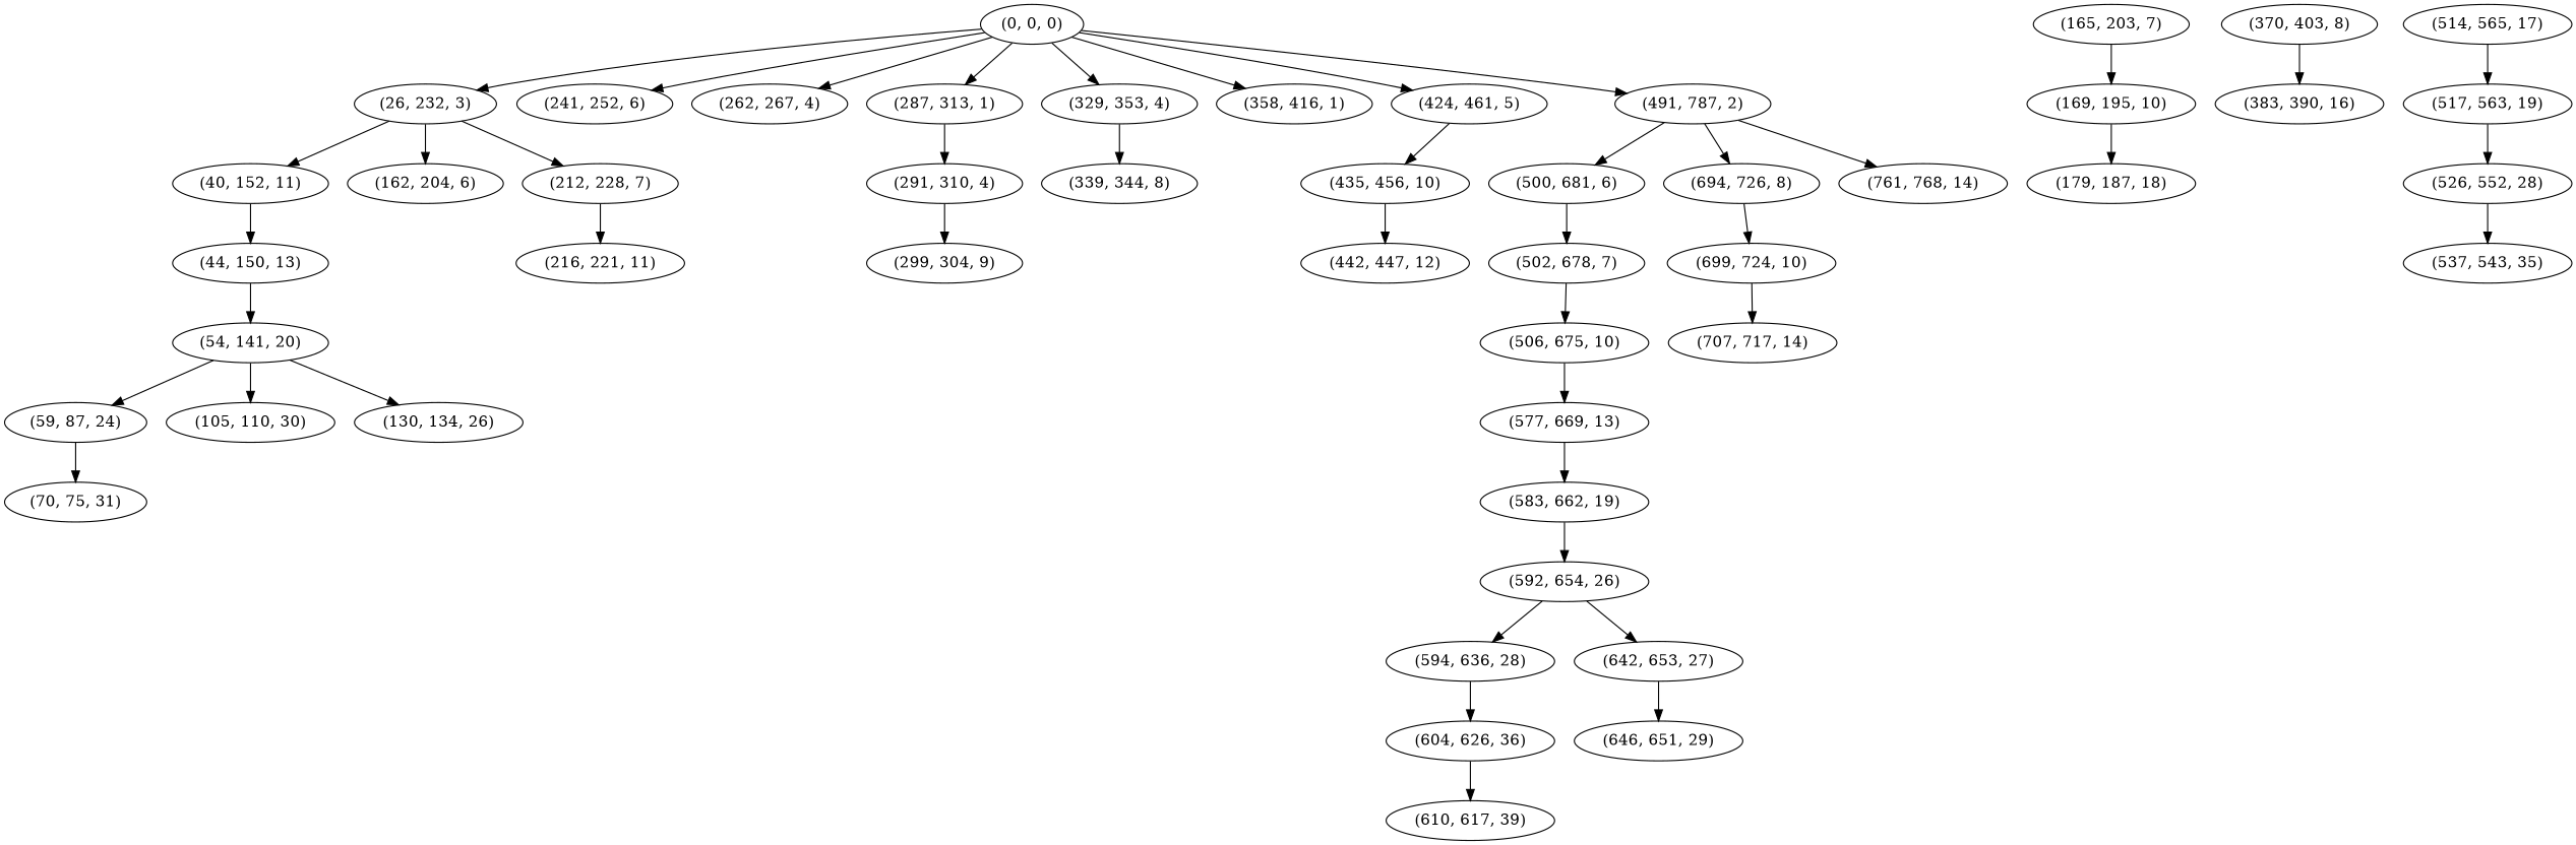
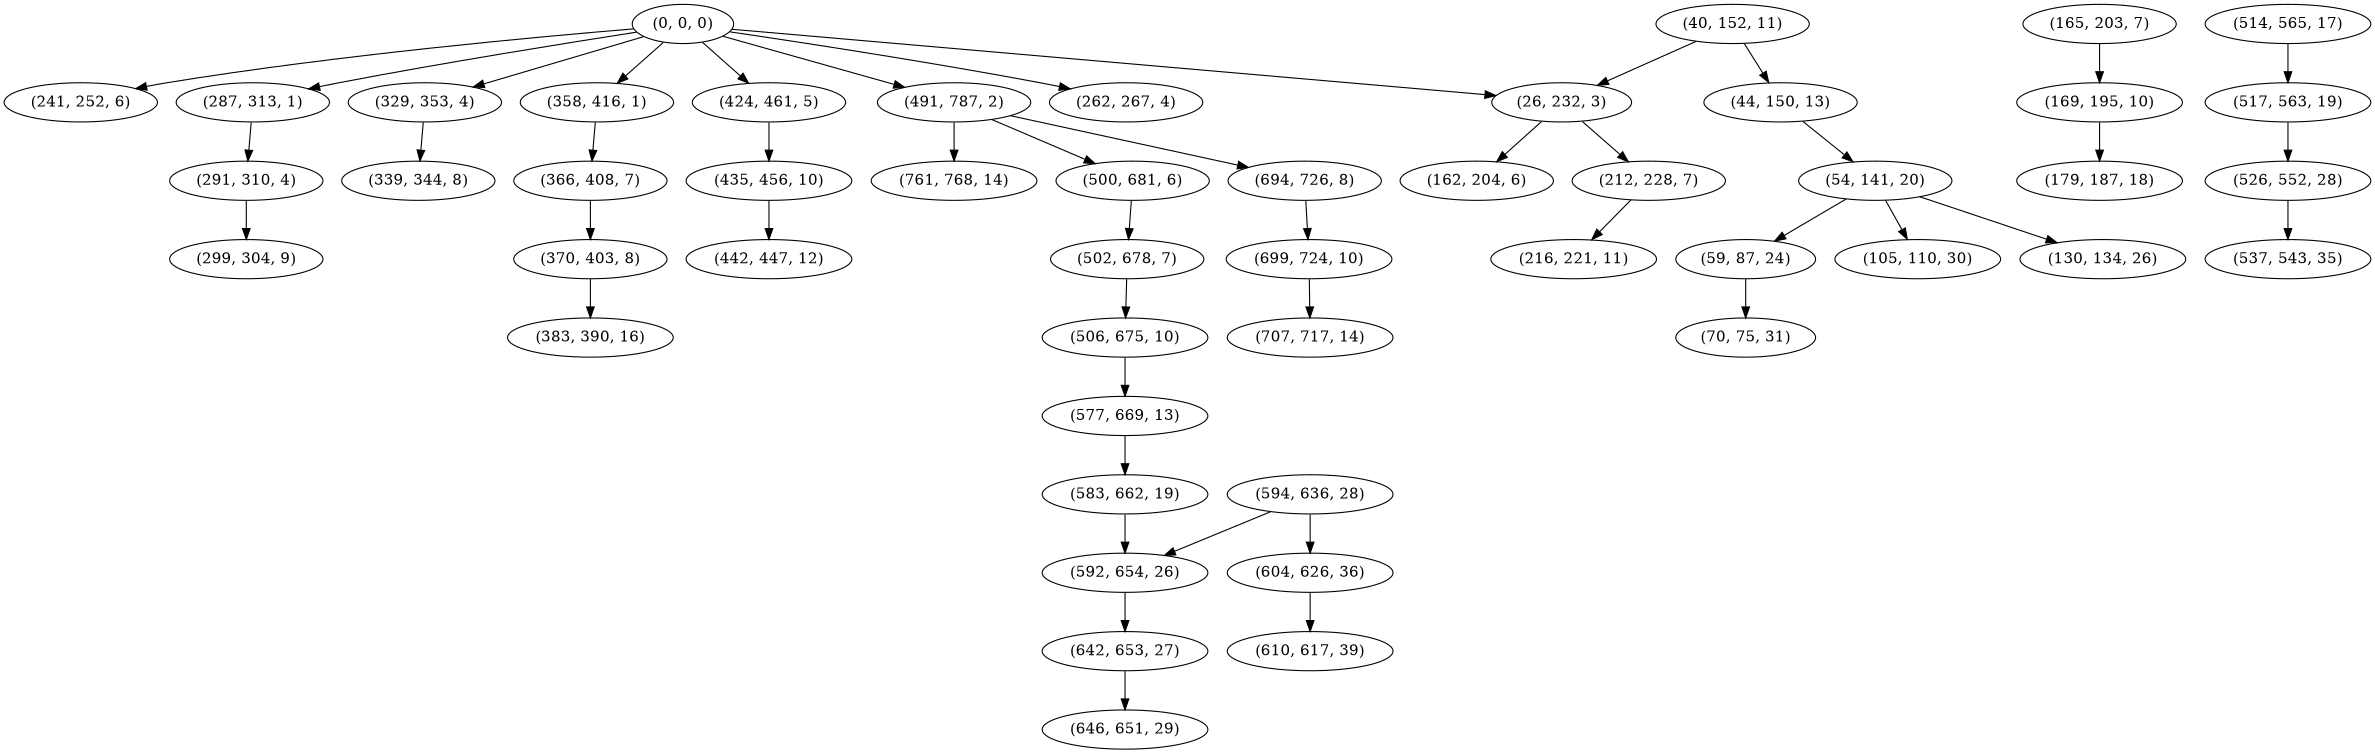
  digraph {
    "(0, 0, 0)"
    "(26, 232, 3)"
    "(241, 252, 6)"
    "(262, 267, 4)"
    "(287, 313, 1)"
    "(329, 353, 4)"
    "(358, 416, 1)"
    "(424, 461, 5)"
    "(491, 787, 2)"
    "(40, 152, 11)"
    "(162, 204, 6)"
    "(212, 228, 7)"
    "(291, 310, 4)"
    "(339, 344, 8)"
+   "(366, 408, 7)"
    "(435, 456, 10)"
    "(500, 681, 6)"
    "(694, 726, 8)"
    "(761, 768, 14)"
    "(44, 150, 13)"
    "(216, 221, 11)"
    "(54, 141, 20)"
    "(59, 87, 24)"
    "(105, 110, 30)"
    "(130, 134, 26)"
    "(70, 75, 31)"
    "(165, 203, 7)"
    "(169, 195, 10)"
    "(179, 187, 18)"
    "(299, 304, 9)"
    "(370, 403, 8)"
    "(383, 390, 16)"
    "(442, 447, 12)"
    "(502, 678, 7)"
    "(699, 724, 10)"
    "(506, 675, 10)"
    "(577, 669, 13)"
    "(514, 565, 17)"
    "(517, 563, 19)"
    "(583, 662, 19)"
    "(526, 552, 28)"
    "(537, 543, 35)"
    "(592, 654, 26)"
    "(594, 636, 28)"
    "(642, 653, 27)"
    "(604, 626, 36)"
    "(646, 651, 29)"
    "(610, 617, 39)"
    "(707, 717, 14)"
    "(0, 0, 0)" -> "(26, 232, 3)"
    "(0, 0, 0)" -> "(241, 252, 6)"
    "(0, 0, 0)" -> "(262, 267, 4)"
    "(0, 0, 0)" -> "(287, 313, 1)"
    "(0, 0, 0)" -> "(329, 353, 4)"
    "(0, 0, 0)" -> "(358, 416, 1)"
    "(0, 0, 0)" -> "(424, 461, 5)"
    "(0, 0, 0)" -> "(491, 787, 2)"
-   "(26, 232, 3)" -> "(40, 152, 11)"
+   "(40, 152, 11)" -> "(26, 232, 3)"
    "(26, 232, 3)" -> "(162, 204, 6)"
    "(26, 232, 3)" -> "(212, 228, 7)"
    "(287, 313, 1)" -> "(291, 310, 4)"
    "(329, 353, 4)" -> "(339, 344, 8)"
+   "(358, 416, 1)" -> "(366, 408, 7)"
    "(424, 461, 5)" -> "(435, 456, 10)"
    "(491, 787, 2)" -> "(500, 681, 6)"
    "(491, 787, 2)" -> "(694, 726, 8)"
    "(491, 787, 2)" -> "(761, 768, 14)"
    "(40, 152, 11)" -> "(44, 150, 13)"
    "(212, 228, 7)" -> "(216, 221, 11)"
    "(291, 310, 4)" -> "(299, 304, 9)"
+   "(366, 408, 7)" -> "(370, 403, 8)"
    "(435, 456, 10)" -> "(442, 447, 12)"
    "(500, 681, 6)" -> "(502, 678, 7)"
    "(694, 726, 8)" -> "(699, 724, 10)"
    "(44, 150, 13)" -> "(54, 141, 20)"
    "(54, 141, 20)" -> "(59, 87, 24)"
    "(54, 141, 20)" -> "(105, 110, 30)"
    "(54, 141, 20)" -> "(130, 134, 26)"
    "(59, 87, 24)" -> "(70, 75, 31)"
    "(165, 203, 7)" -> "(169, 195, 10)"
    "(169, 195, 10)" -> "(179, 187, 18)"
    "(370, 403, 8)" -> "(383, 390, 16)"
    "(502, 678, 7)" -> "(506, 675, 10)"
    "(699, 724, 10)" -> "(707, 717, 14)"
    "(506, 675, 10)" -> "(577, 669, 13)"
    "(577, 669, 13)" -> "(583, 662, 19)"
    "(514, 565, 17)" -> "(517, 563, 19)"
    "(517, 563, 19)" -> "(526, 552, 28)"
    "(583, 662, 19)" -> "(592, 654, 26)"
    "(526, 552, 28)" -> "(537, 543, 35)"
-   "(592, 654, 26)" -> "(594, 636, 28)"
+   "(594, 636, 28)" -> "(592, 654, 26)"
    "(592, 654, 26)" -> "(642, 653, 27)"
    "(594, 636, 28)" -> "(604, 626, 36)"
    "(642, 653, 27)" -> "(646, 651, 29)"
    "(604, 626, 36)" -> "(610, 617, 39)"
  }
